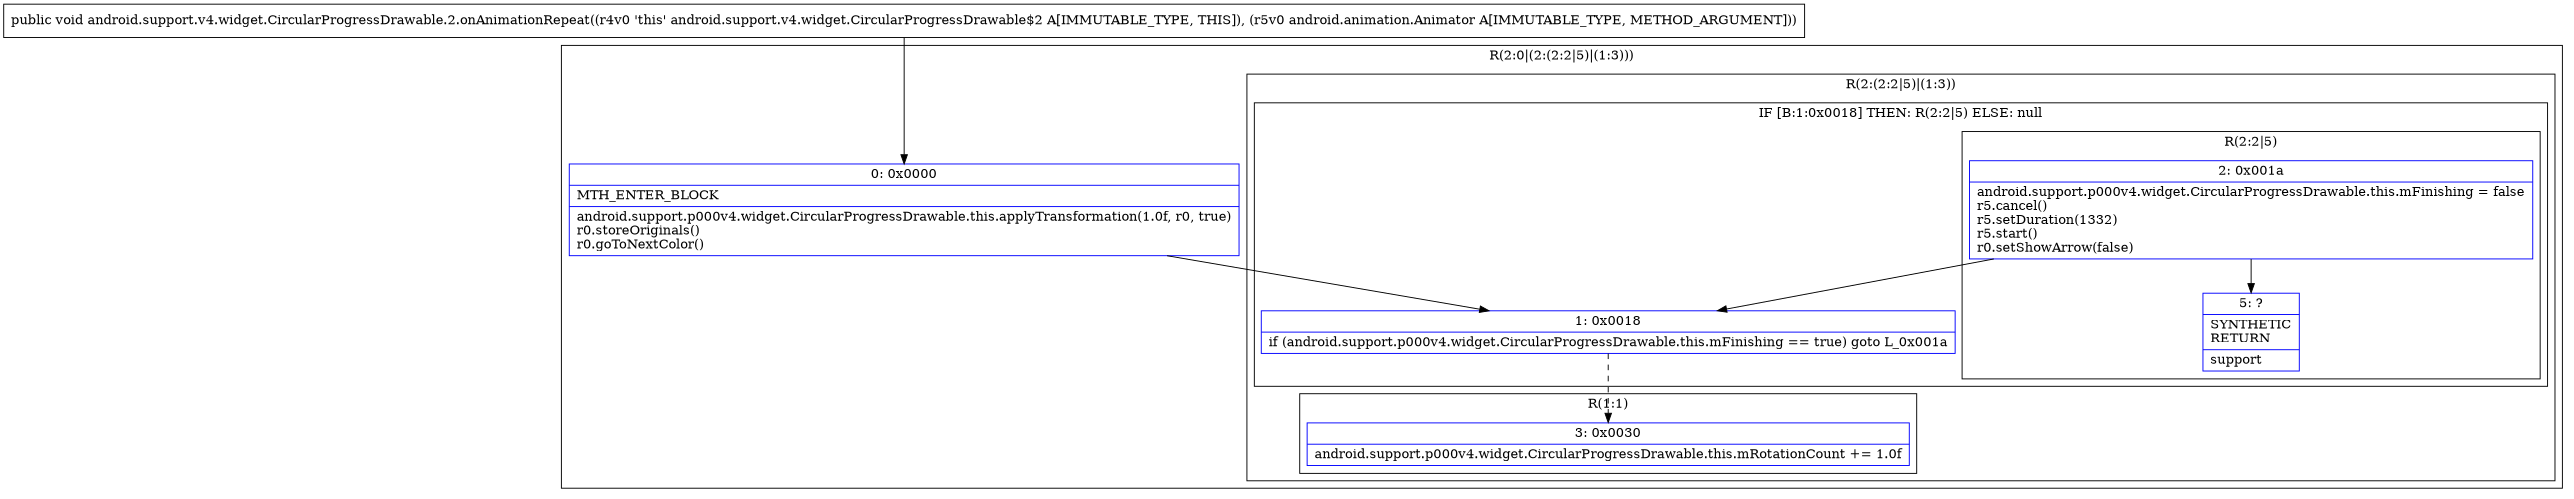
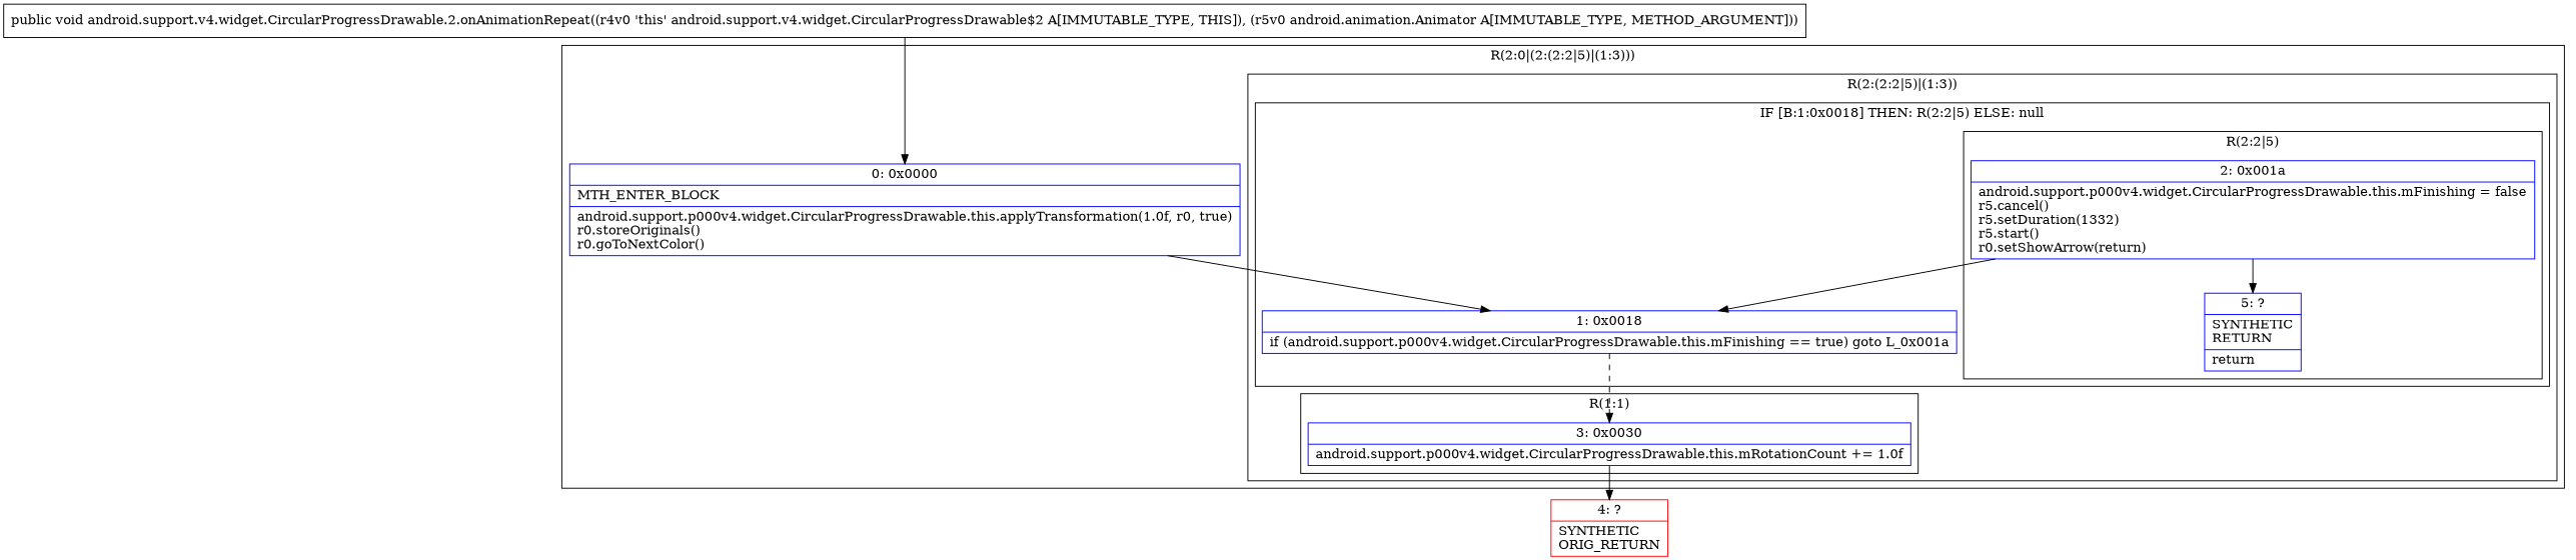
  digraph {
    node [color=blue shape=record]
-   n1 [label="{2\:\ 0x001a|android.support.p000v4.widget.CircularProgressDrawable.this.mFinishing = false\lr5.cancel()\lr5.setDuration(1332)\lr5.start()\lr0.setShowArrow(false)\l}"]
-   n2 [label="{5\:\ ?|SYNTHETIC\lRETURN\l|support\l}"]
+   n1 [label="{2\:\ 0x001a|android.support.p000v4.widget.CircularProgressDrawable.this.mFinishing = false\lr5.cancel()\lr5.setDuration(1332)\lr5.start()\lr0.setShowArrow(return)\l}"]
+   n2 [label="{5\:\ ?|SYNTHETIC\lRETURN\l|return\l}"]
    n3 [label="{1\:\ 0x0018|if (android.support.p000v4.widget.CircularProgressDrawable.this.mFinishing == true) goto L_0x001a\l}"]
    n4 [label="{3\:\ 0x0030|android.support.p000v4.widget.CircularProgressDrawable.this.mRotationCount += 1.0f\l}"]
    n5 [label="{0\:\ 0x0000|MTH_ENTER_BLOCK\l|android.support.p000v4.widget.CircularProgressDrawable.this.applyTransformation(1.0f, r0, true)\lr0.storeOriginals()\lr0.goToNextColor()\l}"]
+   n6 [color=red label="{4\:\ ?|SYNTHETIC\lORIG_RETURN\l}"]
    n7 [label="{public void android.support.v4.widget.CircularProgressDrawable.2.onAnimationRepeat((r4v0 'this' android.support.v4.widget.CircularProgressDrawable$2 A[IMMUTABLE_TYPE, THIS]), (r5v0 android.animation.Animator A[IMMUTABLE_TYPE, METHOD_ARGUMENT])) }" color=""]
    subgraph cluster_1 {
      label="R(2:0|(2:(2:2|5)|(1:3)))"
      n5
      subgraph cluster_2 {
        label="R(2:(2:2|5)|(1:3))"
        subgraph cluster_3 {
          label="IF [B:1:0x0018] THEN: R(2:2|5) ELSE: null"
          n3
          subgraph cluster_4 {
            label="R(2:2|5)"
            n1
            n2
          }
        }
        subgraph cluster_5 {
          label="R(1:1)"
          n4
        }
      }
    }
    n1 -> n2
    n1 -> n3
    n3 -> n4 [style=dashed]
+   n4 -> n6
    n5 -> n3
    n7 -> n5
  }
